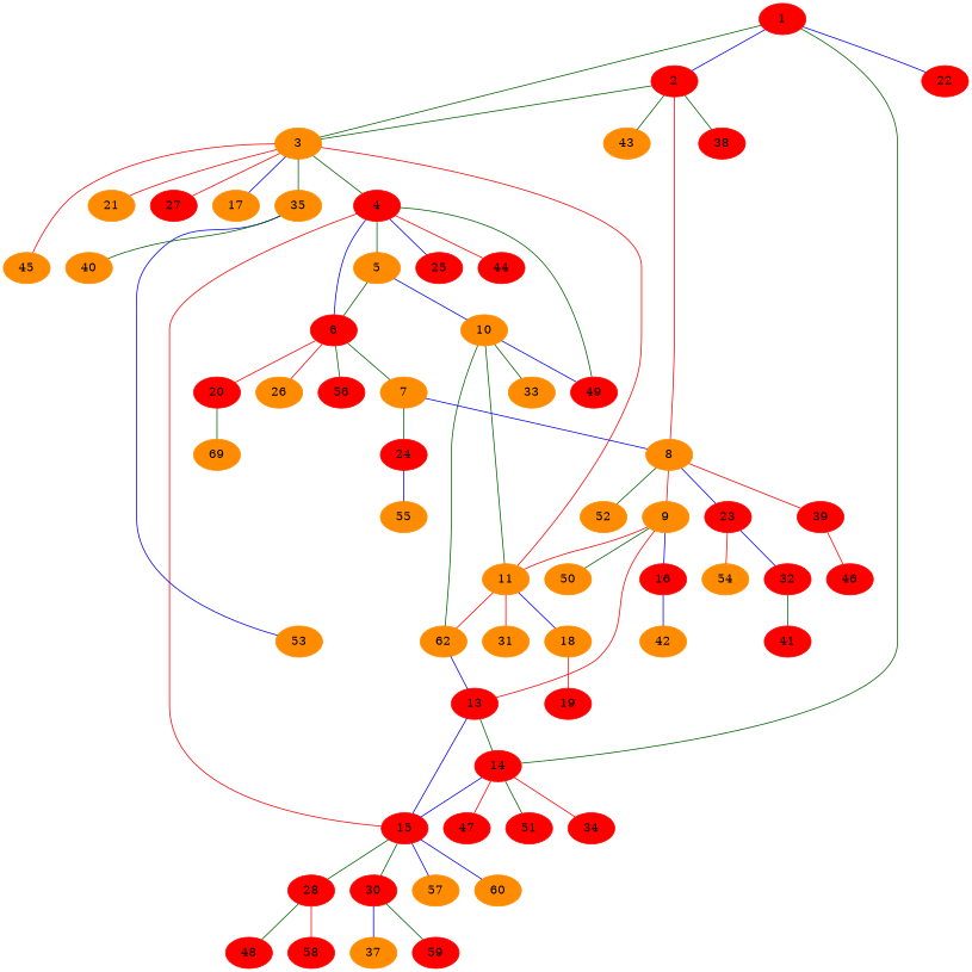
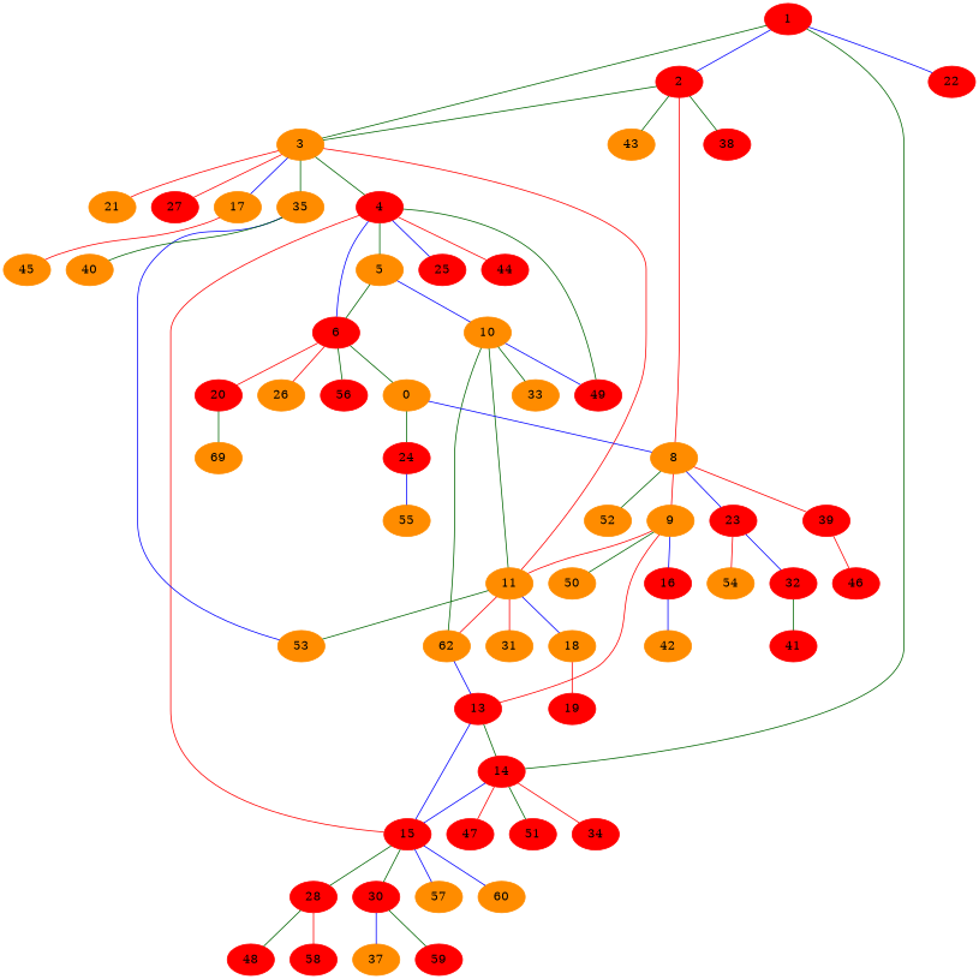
  graph {
    node [color=red style=filled]
    edge [color=darkgreen]
    1
    2
    3 [color=darkorange]
    14
    22
    8 [color=darkorange]
    38
    43 [color=darkorange]
    4
    11 [color=darkorange]
    17 [color=darkorange]
    21 [color=darkorange]
    27
    35 [color=darkorange]
    45 [color=darkorange]
    15
    34
    47
    51
    9 [color=darkorange]
    23
    39
    52 [color=darkorange]
    5 [color=darkorange]
    6
    25
    44
    49
    n29 [color=darkorange label=62]
    18 [color=darkorange]
    31 [color=darkorange]
    53 [color=darkorange]
    40 [color=darkorange]
    10 [color=darkorange]
-   7 [color=darkorange]
+   7 [color=darkorange label=0]
    20
    26 [color=darkorange]
    56
    28
    30
    57 [color=darkorange]
    60 [color=darkorange]
    33 [color=darkorange]
    24
    n45 [color=darkorange label=69]
    13
    16
    50 [color=darkorange]
    55 [color=darkorange]
    32
    54 [color=darkorange]
    46
    42 [color=darkorange]
    19
    48
    58
    37 [color=darkorange]
    59
    41
    1 -- 2 [color=blue]
    1 -- 3
    1 -- 14
    1 -- 22 [color=blue]
    2 -- 3
    2 -- 8 [color=red]
    2 -- 38
    2 -- 43
    3 -- 4
    3 -- 11 [color=red]
    3 -- 17 [color=blue]
    3 -- 21 [color=red]
    3 -- 27 [color=red]
    3 -- 35
-   3 -- 45 [color=red]
+   17 -- 45 [color=red]
    14 -- 15 [color=blue]
    14 -- 34 [color=red]
    14 -- 47 [color=red]
    14 -- 51
    8 -- 9 [color=red]
    8 -- 23 [color=blue]
    8 -- 39 [color=red]
    8 -- 52
    4 -- 15 [color=red]
    4 -- 5
    4 -- 6 [color=blue]
    4 -- 25 [color=blue]
    4 -- 44 [color=red]
    4 -- 49
    11 -- n29 [color=red]
    11 -- 18 [color=blue]
    11 -- 31 [color=red]
+   11 -- 53
    35 -- 53 [color=blue]
    35 -- 40
    15 -- 28
    15 -- 30
    15 -- 57 [color=blue]
    15 -- 60 [color=blue]
    9 -- 11 [color=red]
    9 -- 13 [color=red]
    9 -- 16 [color=blue]
    9 -- 50
    23 -- 32 [color=blue]
    23 -- 54 [color=red]
    39 -- 46 [color=red]
    5 -- 6
    5 -- 10 [color=blue]
    6 -- 7
    6 -- 20 [color=red]
    6 -- 26 [color=red]
    6 -- 56
    n29 -- 13 [color=blue]
    18 -- 19 [color=red]
    10 -- 11
    10 -- 49 [color=blue]
    10 -- n29
    10 -- 33
    7 -- 8 [color=blue]
    7 -- 24
    20 -- n45
    28 -- 48
    28 -- 58 [color=red]
    30 -- 37 [color=blue]
    30 -- 59
    24 -- 55 [color=blue]
    13 -- 14
    13 -- 15 [color=blue]
    16 -- 42 [color=blue]
    32 -- 41
  }
